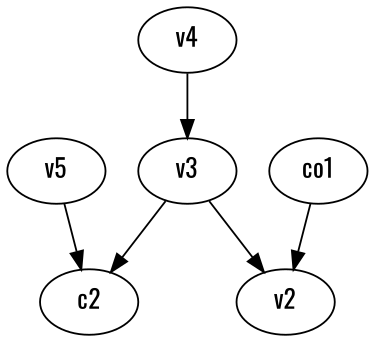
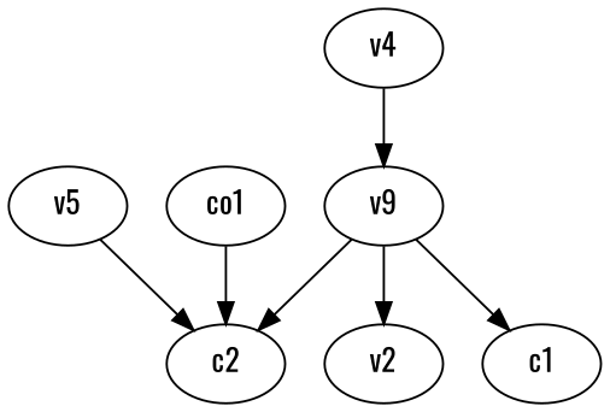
  strict digraph {
    fontname=Oswald
    node [fontname=Oswald]
    edge [fontname=Oswald weight=1]
    n1 [label=v5]
    c2
-   v3
+   v3 [label=v9]
    v2
+   c1
    v4
    co1
    n1 -> c2
    v3 -> c2
    v3 -> v2
+   v3 -> c1
    v4 -> v3
-   co1 -> v2
+   co1 -> c2
  }
